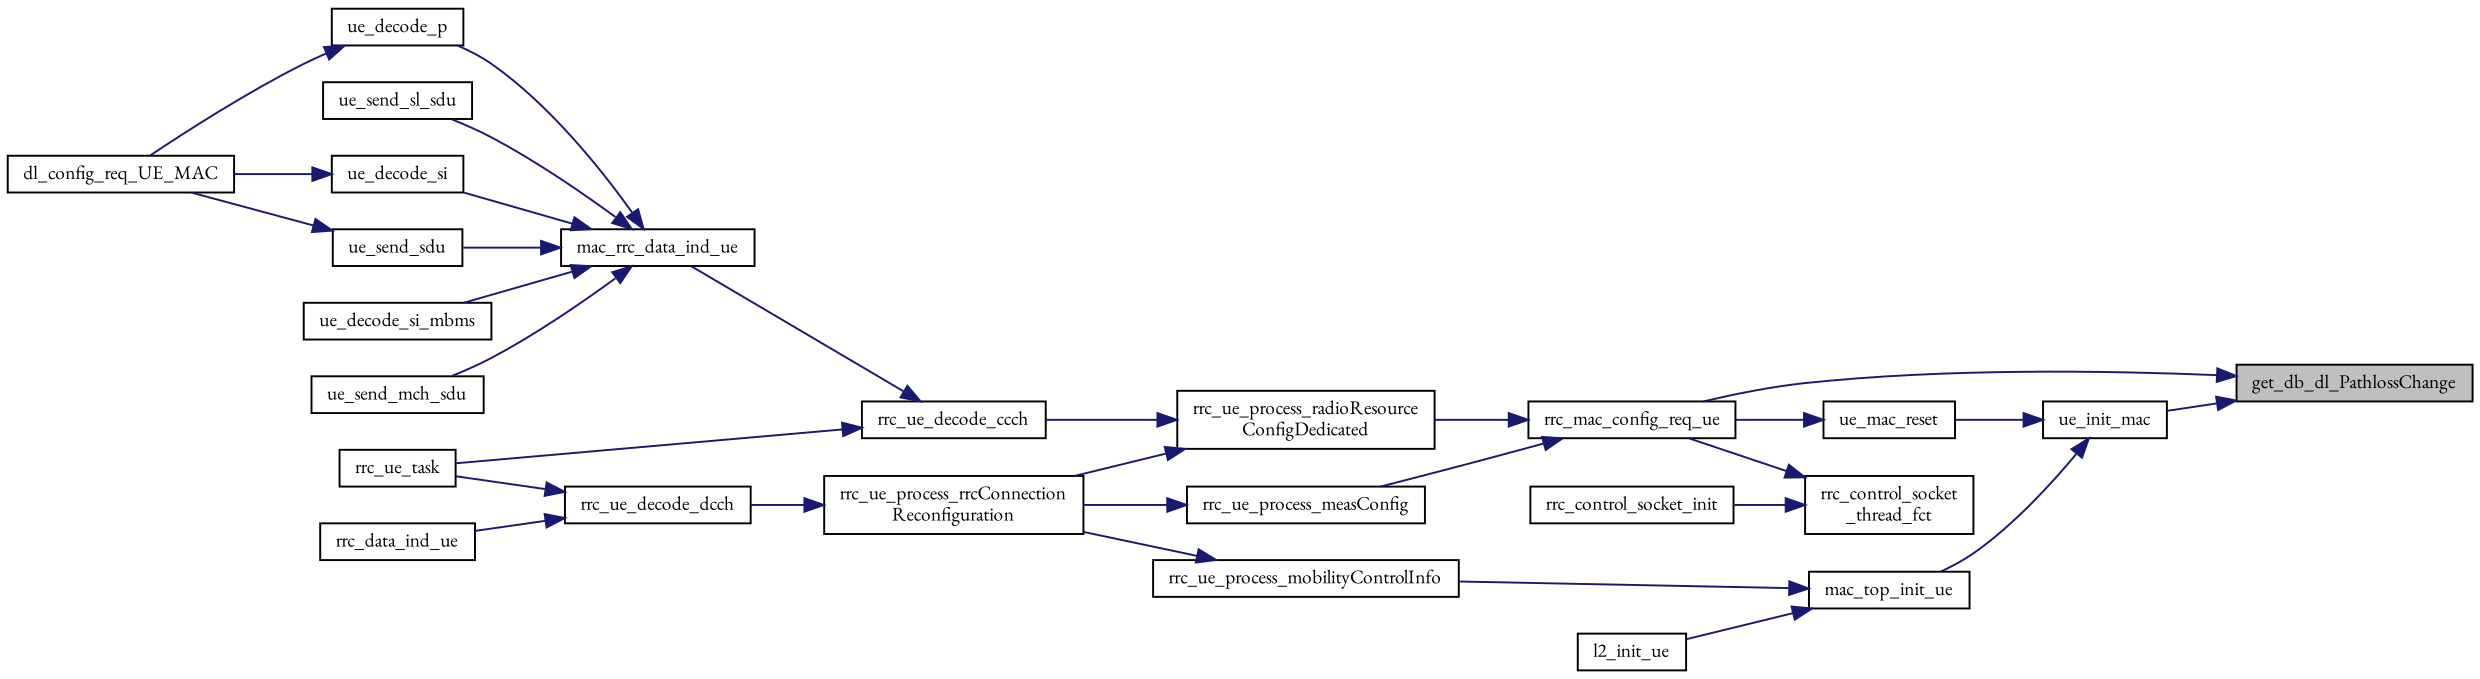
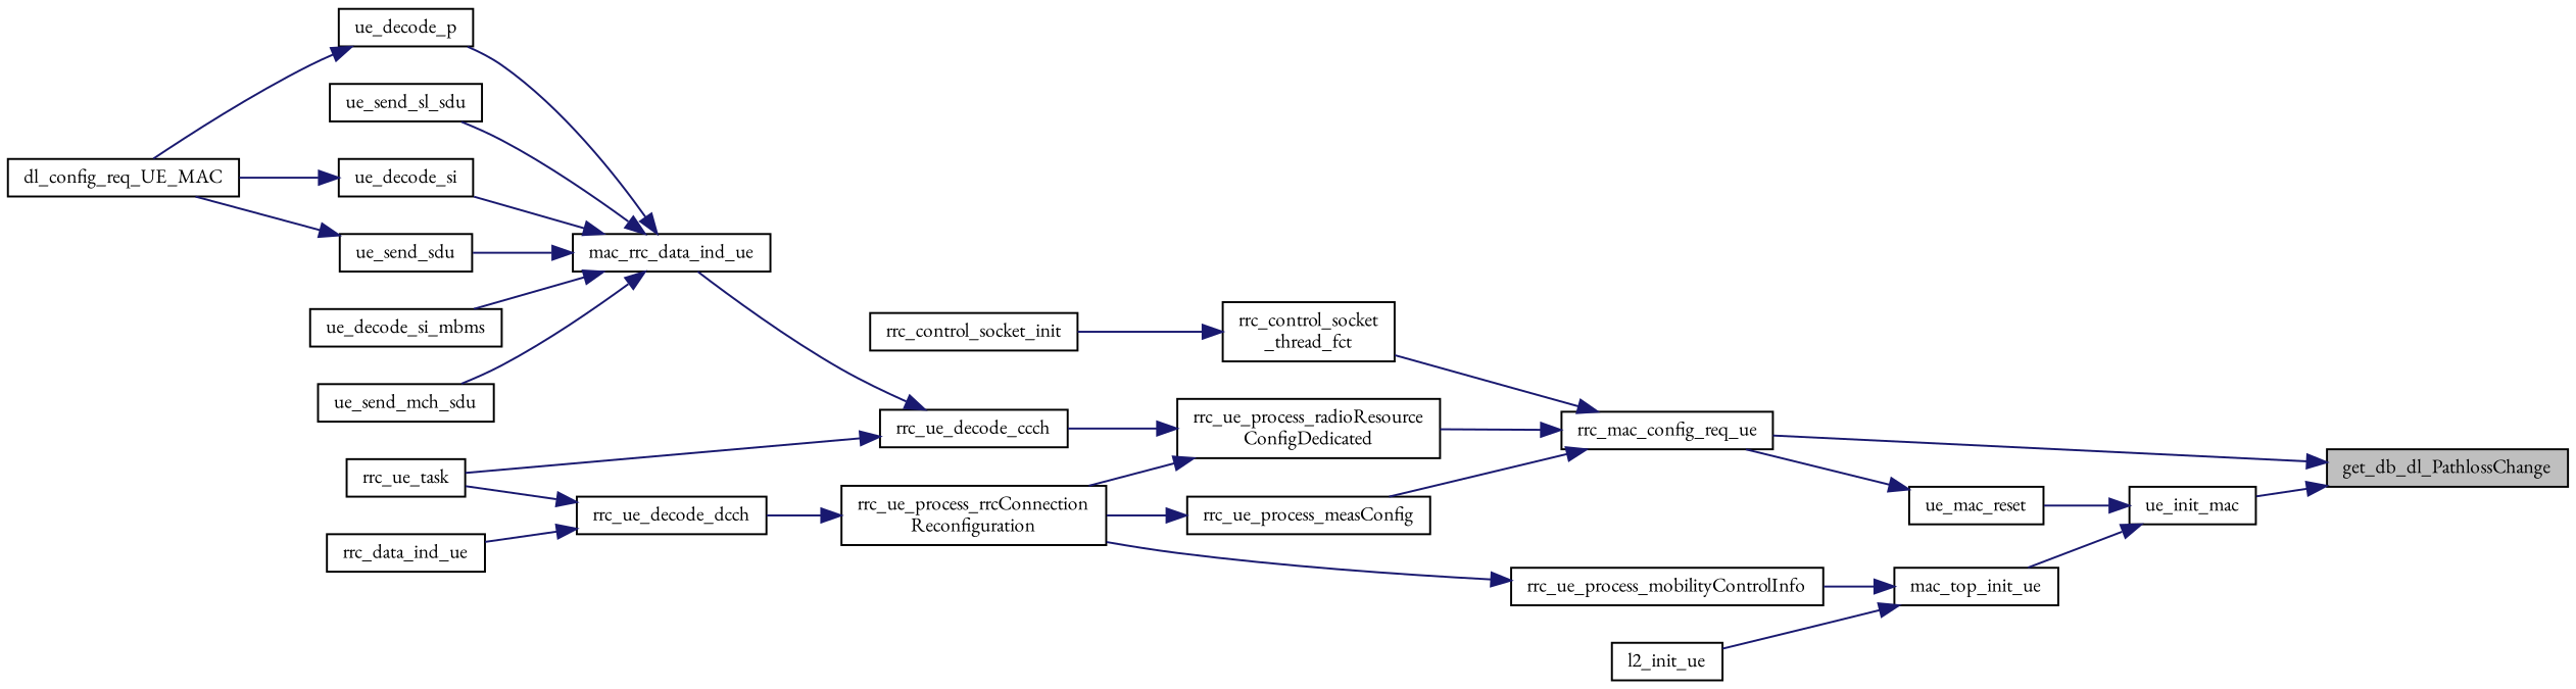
  digraph {
    fontname="EB Garamond"
    rankdir=RL
    node [color=black fillcolor=white fontname="EB Garamond" fontsize=10 shape=record style=filled]
    edge [color=midnightblue dir=back fontname="EB Garamond" fontsize=10 labelfontname=Helvetica labelfontsize=10 style=solid]
    n1 [fillcolor=grey75 fontcolor=black height=0.2 label=get_db_dl_PathlossChange width=0.4]
    n2 [height=0.2 label=rrc_mac_config_req_ue width=0.4]
    n3 [height=0.2 label=ue_init_mac width=0.4]
    n4 [height=0.2 label="rrc_control_socket\l_thread_fct" width=0.4]
    n5 [height=0.2 label=rrc_ue_process_measConfig width=0.4]
    n6 [height=0.2 label="rrc_ue_process_radioResource\lConfigDedicated" width=0.4]
    n7 [height=0.2 label=mac_top_init_ue width=0.4]
    n8 [height=0.2 label=ue_mac_reset width=0.4]
    n9 [height=0.2 label=rrc_control_socket_init width=0.4]
    n10 [height=0.2 label="rrc_ue_process_rrcConnection\lReconfiguration" width=0.4]
    n11 [height=0.2 label=rrc_ue_process_mobilityControlInfo width=0.4]
    n12 [height=0.2 label=rrc_ue_decode_ccch width=0.4]
    n13 [height=0.2 label=rrc_ue_decode_dcch width=0.4]
    n14 [height=0.2 label=rrc_data_ind_ue width=0.4]
    n15 [height=0.2 label=rrc_ue_task width=0.4]
    n16 [height=0.2 label=mac_rrc_data_ind_ue width=0.4]
    n17 [height=0.2 label=ue_decode_p width=0.4]
    n18 [height=0.2 label=ue_decode_si width=0.4]
    n19 [height=0.2 label=ue_decode_si_mbms width=0.4]
    n20 [height=0.2 label=ue_send_mch_sdu width=0.4]
    n21 [height=0.2 label=ue_send_sdu width=0.4]
    n22 [height=0.2 label=ue_send_sl_sdu width=0.4]
    n23 [height=0.2 label=dl_config_req_UE_MAC width=0.4]
    n24 [height=0.2 label=l2_init_ue width=0.4]
    n1 -> n2
    n1 -> n3
-   n4 -> n2
+   n2 -> n4
    n2 -> n5
    n2 -> n6
    n3 -> n7
    n3 -> n8
    n4 -> n9
    n5 -> n10
    n6 -> n10
    n6 -> n12
    n7 -> n11
    n7 -> n24
    n8 -> n2
    n10 -> n13
    n11 -> n10
    n12 -> n15
    n12 -> n16
    n13 -> n14
    n13 -> n15
    n16 -> n17
    n16 -> n18
    n16 -> n19
    n16 -> n20
    n16 -> n21
    n16 -> n22
    n17 -> n23
    n18 -> n23
    n21 -> n23
  }
